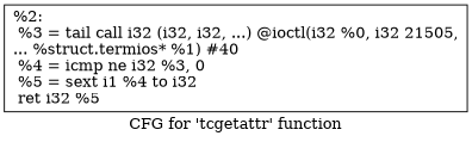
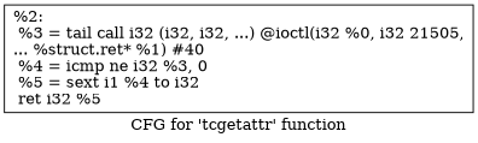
  digraph {
    label="CFG for 'tcgetattr' function"
    rankdir=LR
-   n1 [label="{%2:\l  %3 = tail call i32 (i32, i32, ...) @ioctl(i32 %0, i32 21505,\l... %struct.termios* %1) #40\l  %4 = icmp ne i32 %3, 0\l  %5 = sext i1 %4 to i32\l  ret i32 %5\l}" shape=record]
+   n1 [label="{%2:\l  %3 = tail call i32 (i32, i32, ...) @ioctl(i32 %0, i32 21505,\l... %struct.ret* %1) #40\l  %4 = icmp ne i32 %3, 0\l  %5 = sext i1 %4 to i32\l  ret i32 %5\l}" shape=record]
  }
